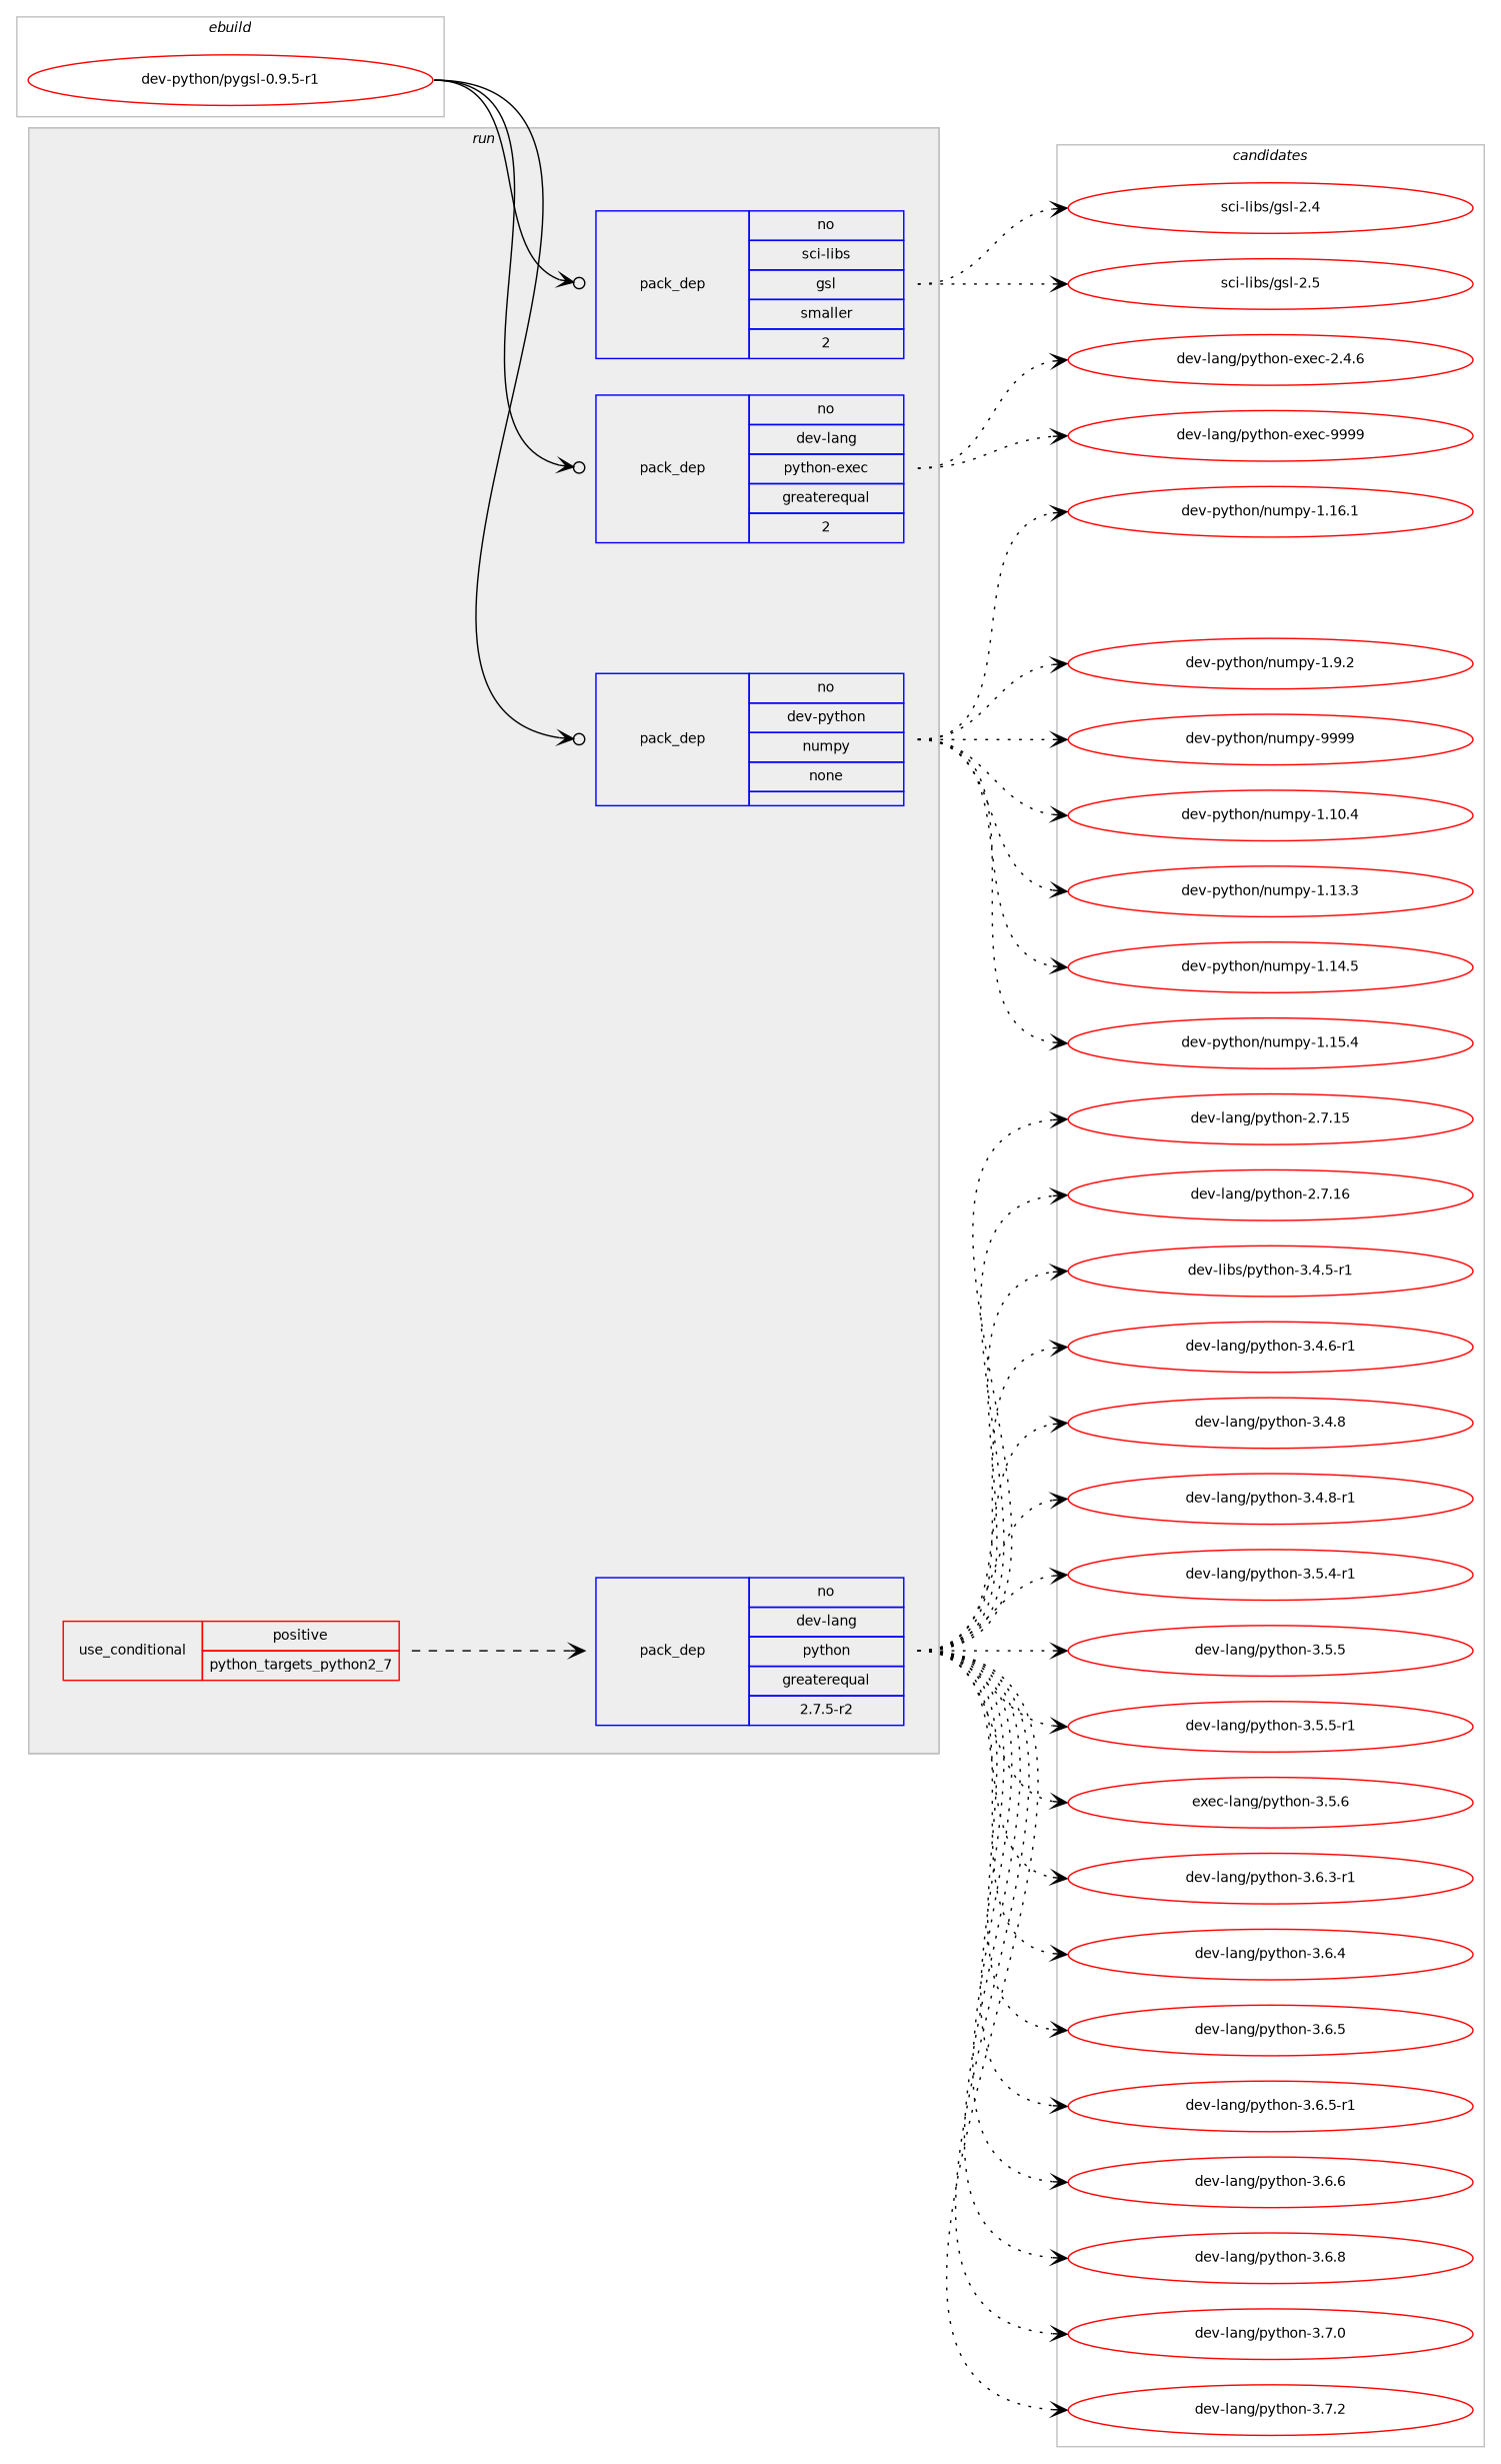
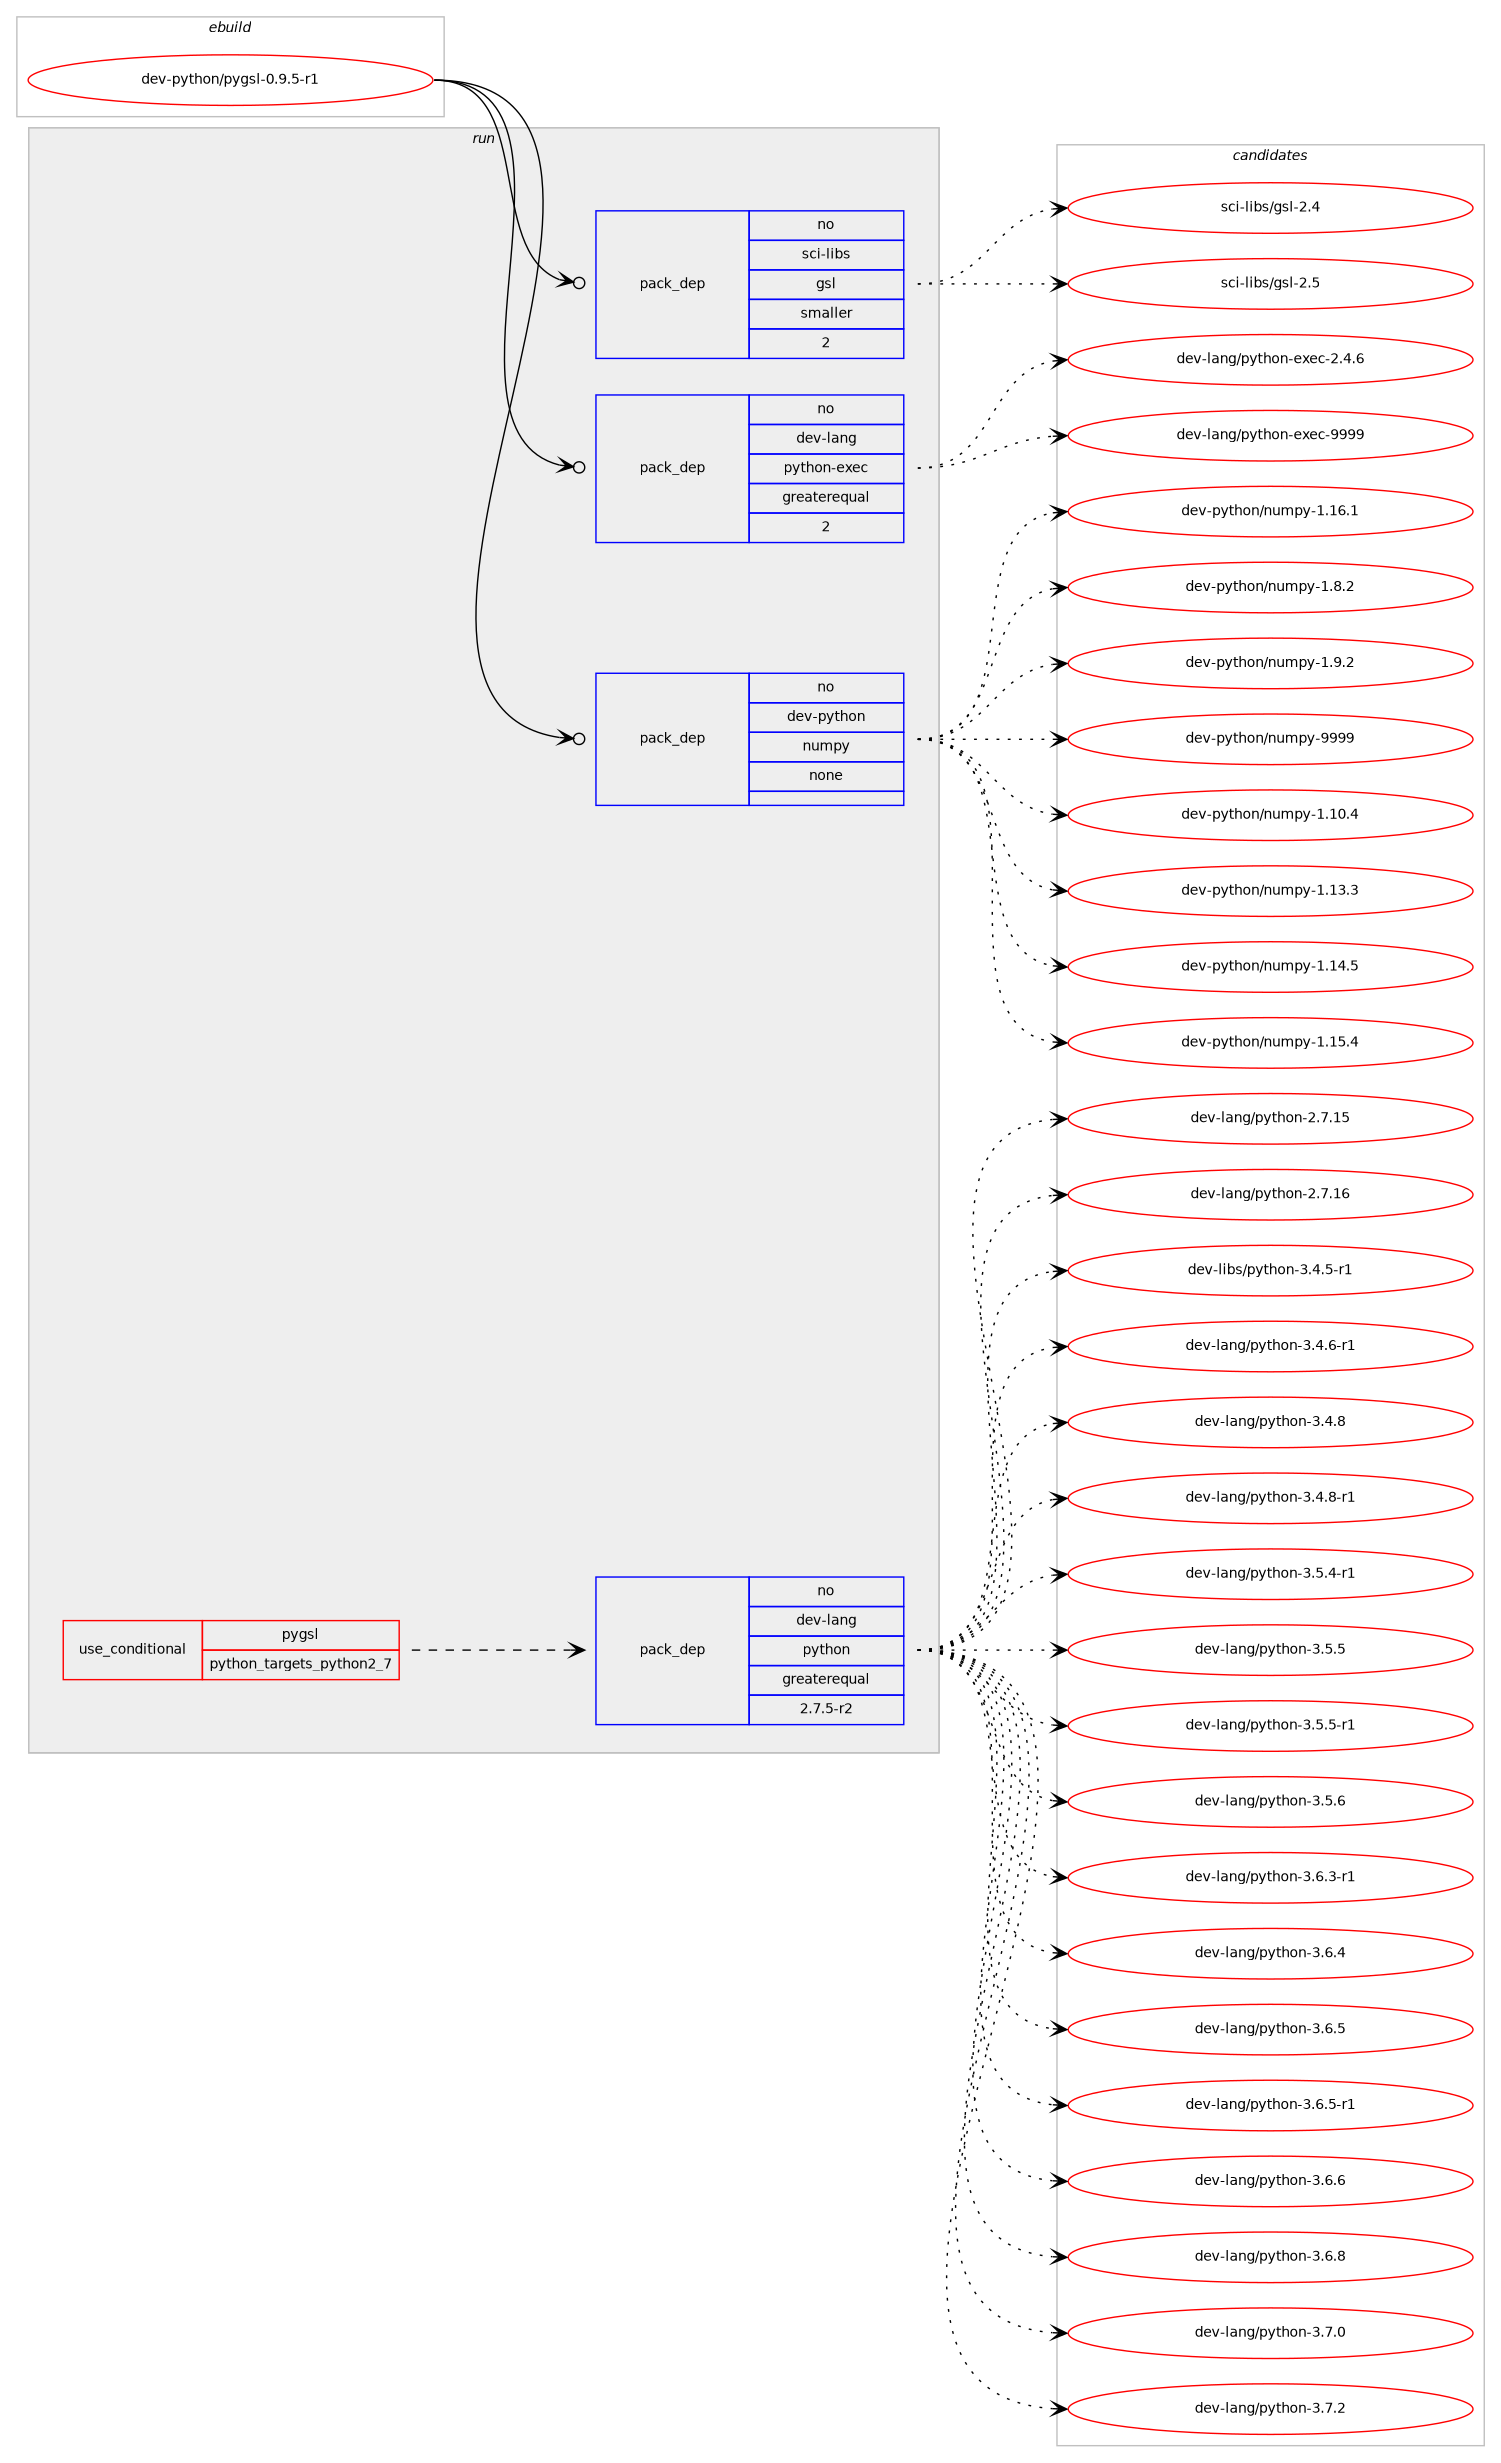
  digraph {
    compound=true
    concentrate=true
    fontname=Helvetica
    fontsize=10
    newrank=true
    rankdir=LR
    ranksep=1.5
    node [color=red fontname=Helvetica fontsize=10]
    edge [arrowhead=vee headport=w style=dotted tailport=e weight=100]
    n1 [label="dev-python/pygsl-0.9.5-r1" width=4]
    n2 [color=blue label=<<TABLE BORDER="0" CELLBORDER="1" CELLSPACING="0" CELLPADDING="4" WIDTH="220"><TR><TD ROWSPAN="6" CELLPADDING="30">pack_dep</TD></TR><TR><TD WIDTH="110">no</TD></TR><TR><TD>dev-lang</TD></TR><TR><TD>python</TD></TR><TR><TD>greaterequal</TD></TR><TR><TD>2.7.5-r2</TD></TR></TABLE>> shape=none]
-   n3 [label=<<TABLE BORDER="0" CELLBORDER="1" CELLSPACING="0" CELLPADDING="4"><TR><TD ROWSPAN="3" CELLPADDING="10">use_conditional</TD></TR><TR><TD>positive</TD></TR><TR><TD>python_targets_python2_7</TD></TR></TABLE>> shape=none]
+   n3 [label=<<TABLE BORDER="0" CELLBORDER="1" CELLSPACING="0" CELLPADDING="4"><TR><TD ROWSPAN="3" CELLPADDING="10">use_conditional</TD></TR><TR><TD>pygsl</TD></TR><TR><TD>python_targets_python2_7</TD></TR></TABLE>> shape=none]
    n4 [color=blue label=<<TABLE BORDER="0" CELLBORDER="1" CELLSPACING="0" CELLPADDING="4" WIDTH="220"><TR><TD ROWSPAN="6" CELLPADDING="30">pack_dep</TD></TR><TR><TD WIDTH="110">no</TD></TR><TR><TD>dev-lang</TD></TR><TR><TD>python-exec</TD></TR><TR><TD>greaterequal</TD></TR><TR><TD>2</TD></TR></TABLE>> shape=none]
    n5 [color=blue label=<<TABLE BORDER="0" CELLBORDER="1" CELLSPACING="0" CELLPADDING="4" WIDTH="220"><TR><TD ROWSPAN="6" CELLPADDING="30">pack_dep</TD></TR><TR><TD WIDTH="110">no</TD></TR><TR><TD>dev-python</TD></TR><TR><TD>numpy</TD></TR><TR><TD>none</TD></TR><TR><TD></TD></TR></TABLE>> shape=none]
    n6 [color=blue label=<<TABLE BORDER="0" CELLBORDER="1" CELLSPACING="0" CELLPADDING="4" WIDTH="220"><TR><TD ROWSPAN="6" CELLPADDING="30">pack_dep</TD></TR><TR><TD WIDTH="110">no</TD></TR><TR><TD>sci-libs</TD></TR><TR><TD>gsl</TD></TR><TR><TD>smaller</TD></TR><TR><TD>2</TD></TR></TABLE>> shape=none]
    n7 [label="dev-lang/python-2.7.15" width=4]
    n8 [label="dev-lang/python-2.7.16" width=4]
    n9 [label="dev-libs/python-3.4.5-r1" width=4]
    n10 [label="dev-lang/python-3.4.6-r1" width=4]
    n11 [label="dev-lang/python-3.4.8" width=4]
    n12 [label="dev-lang/python-3.4.8-r1" width=4]
    n13 [label="dev-lang/python-3.5.4-r1" width=4]
    n14 [label="dev-lang/python-3.5.5" width=4]
    n15 [label="dev-lang/python-3.5.5-r1" width=4]
-   n16 [label="exec-lang/python-3.5.6" width=4]
+   n16 [label="dev-lang/python-3.5.6" width=4]
    n17 [label="dev-lang/python-3.6.3-r1" width=4]
    n18 [label="dev-lang/python-3.6.4" width=4]
    n19 [label="dev-lang/python-3.6.5" width=4]
    n20 [label="dev-lang/python-3.6.5-r1" width=4]
    n21 [label="dev-lang/python-3.6.6" width=4]
    n22 [label="dev-lang/python-3.6.8" width=4]
    n23 [label="dev-lang/python-3.7.0" width=4]
    n24 [label="dev-lang/python-3.7.2" width=4]
    n25 [label="dev-lang/python-exec-2.4.6" width=4]
    n26 [label="dev-lang/python-exec-9999" width=4]
    n27 [label="dev-python/numpy-1.10.4" width=4]
    n28 [label="dev-python/numpy-1.13.3" width=4]
    n29 [label="dev-python/numpy-1.14.5" width=4]
    n30 [label="dev-python/numpy-1.15.4" width=4]
    n31 [label="dev-python/numpy-1.16.1" width=4]
+   n32 [label="dev-python/numpy-1.8.2" width=4]
    n33 [label="dev-python/numpy-1.9.2" width=4]
    n34 [label="dev-python/numpy-9999" width=4]
    n35 [label="sci-libs/gsl-2.4" width=4]
    n36 [label="sci-libs/gsl-2.5" width=4]
    subgraph cluster_1 {
      color=gray
      label=<<i>ebuild</i>>
      rank=same
      n1
    }
    subgraph cluster_2 {
      color=gray
      label=<<i>dependencies</i>>
      subgraph cluster_3 {
        color=gray
        fillcolor="#eeeeee"
        label=<<i>compile</i>>
        style=filled
      }
      subgraph cluster_4 {
        color=gray
        fillcolor="#eeeeee"
        label=<<i>compile and run</i>>
        style=filled
        subgraph sub_5 {
          color=gray
          fillcolor="#eeeeee"
          label=<<i>compile and run</i>>
          style=filled
          n3
          subgraph sub_6 {
            color=gray
            fillcolor="#eeeeee"
            label=<<i>compile and run</i>>
            style=filled
            n2
          }
        }
        subgraph sub_7 {
          color=gray
          fillcolor="#eeeeee"
          label=<<i>compile and run</i>>
          style=filled
          n4
        }
        subgraph sub_8 {
          color=gray
          fillcolor="#eeeeee"
          label=<<i>compile and run</i>>
          style=filled
          n5
        }
        subgraph sub_9 {
          color=gray
          fillcolor="#eeeeee"
          label=<<i>compile and run</i>>
          style=filled
          n6
        }
      }
      subgraph cluster_10 {
        color=gray
        fillcolor="#eeeeee"
        label=<<i>run</i>>
        style=filled
      }
    }
    subgraph cluster_11 {
      color=gray
      label=<<i>candidates</i>>
      rank=same
      subgraph sub_12 {
        color=black
        label=<<i>candidates</i>>
        nodesep=1
        rank=same
        n7
        n8
        n9
        n10
        n11
        n12
        n13
        n14
        n15
        n16
        n17
        n18
        n19
        n20
        n21
        n22
        n23
        n24
      }
      subgraph sub_13 {
        color=black
        label=<<i>candidates</i>>
        nodesep=1
        rank=same
        n25
        n26
      }
      subgraph sub_14 {
        color=black
        label=<<i>candidates</i>>
        nodesep=1
        rank=same
        n27
        n28
        n29
        n30
        n31
+       n32
        n33
        n34
      }
      subgraph sub_15 {
        color=black
        label=<<i>candidates</i>>
        nodesep=1
        rank=same
        n35
        n36
      }
    }
    n1 -> n4 [arrowhead=odotvee style=solid weight=20]
    n1 -> n5 [arrowhead=odotvee style=solid weight=20]
    n1 -> n6 [arrowhead=odotvee style=solid weight=20]
    n2 -> n7
    n2 -> n8
    n2 -> n9
    n2 -> n10
    n2 -> n11
    n2 -> n12
    n2 -> n13
    n2 -> n14
    n2 -> n15
    n2 -> n16
    n2 -> n17
    n2 -> n18
    n2 -> n19
    n2 -> n20
    n2 -> n21
    n2 -> n22
    n2 -> n23
    n2 -> n24
    n3 -> n2 [style=dashed weight=20]
    n4 -> n25
    n4 -> n26
    n5 -> n27
    n5 -> n28
    n5 -> n29
    n5 -> n30
    n5 -> n31
+   n5 -> n32
    n5 -> n33
    n5 -> n34
    n6 -> n35
    n6 -> n36
  }
